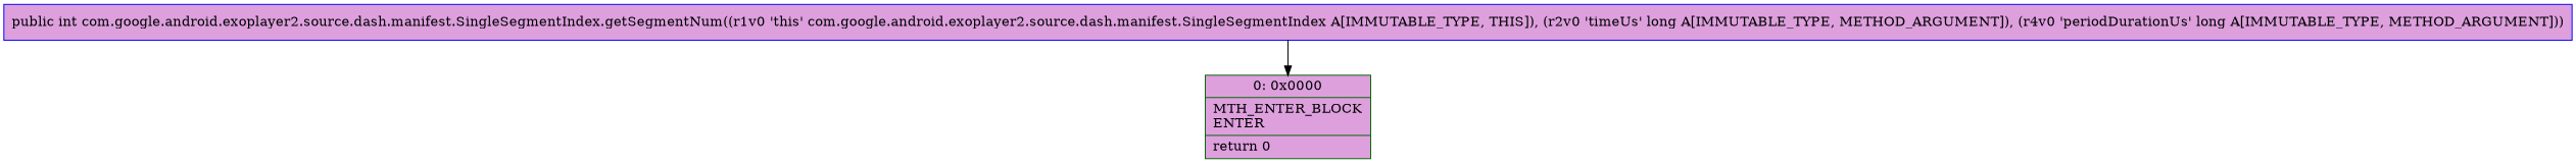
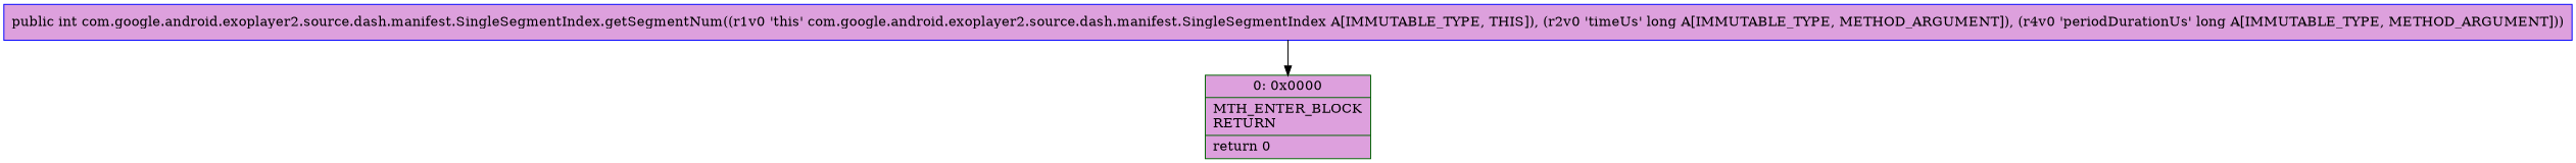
  digraph {
    node [shape=record style=filled fillcolor=plum]
-   n1 [label="{0\:\ 0x0000|MTH_ENTER_BLOCK\lENTER\l|return 0\l}" color=darkgreen]
+   n1 [label="{0\:\ 0x0000|MTH_ENTER_BLOCK\lRETURN\l|return 0\l}" color=darkgreen]
    n2 [label="{public int com.google.android.exoplayer2.source.dash.manifest.SingleSegmentIndex.getSegmentNum((r1v0 'this' com.google.android.exoplayer2.source.dash.manifest.SingleSegmentIndex A[IMMUTABLE_TYPE, THIS]), (r2v0 'timeUs' long A[IMMUTABLE_TYPE, METHOD_ARGUMENT]), (r4v0 'periodDurationUs' long A[IMMUTABLE_TYPE, METHOD_ARGUMENT])) }" color=blue]
    n2 -> n1
  }
